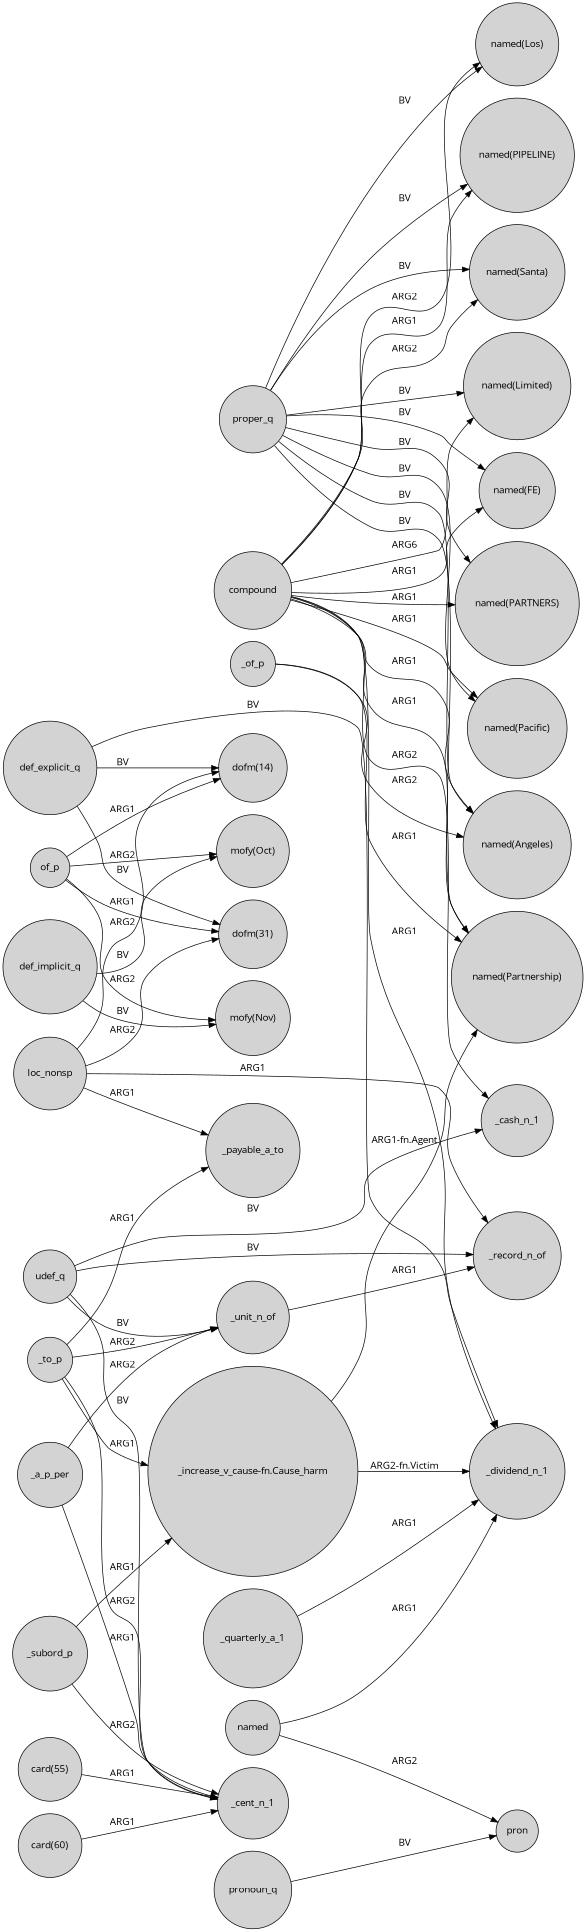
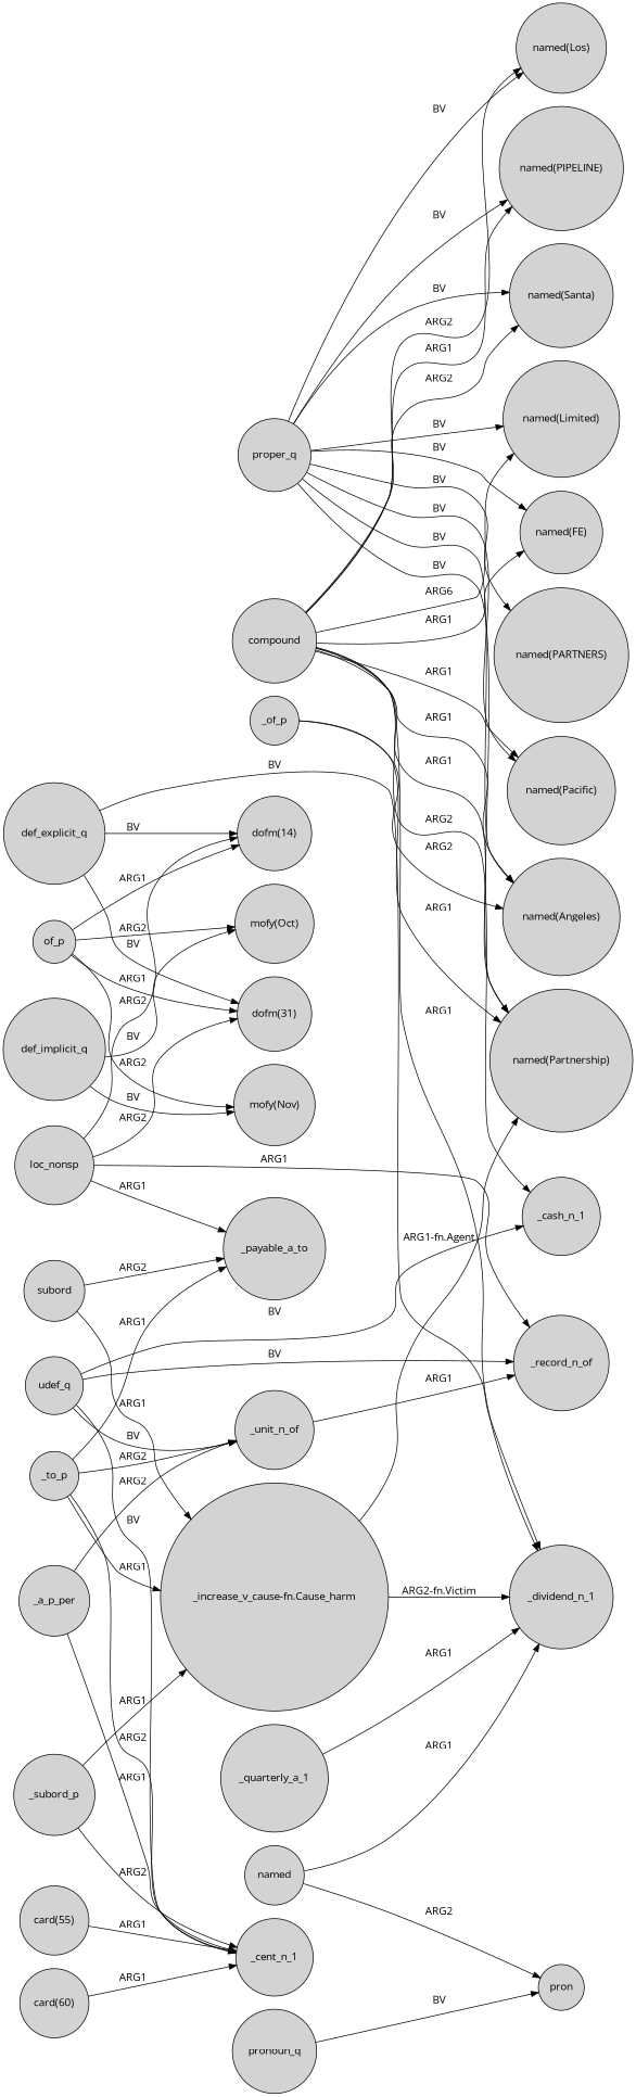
  digraph {
    fontname="Open Sans"
    rankdir=LR
    node [fontname="Open Sans" shape=circle style=filled]
    edge [fontname="Open Sans"]
    compound
    "named(PARTNERS)"
    _cash_n_1
    _dividend_n_1
    "named(Partnership)"
    "named(Santa)"
    "named(Los)"
    "named(Pacific)"
    "named(Angeles)"
    "named(PIPELINE)"
    "named(Limited)"
    "named(FE)"
    _to_p
    "_increase_v_cause-fn.Cause_harm"
    _unit_n_of
    _cent_n_1
    _payable_a_to
    _record_n_of
    udef_q
    proper_q
    loc_nonsp
    "dofm(14)"
    "dofm(31)"
    _a_p_per
    of_p
    "mofy(Nov)"
    "mofy(Oct)"
    def_explicit_q
    n29 [label=_subord_p]
    n30 [label=named]
    pron
    _of_p
    pronoun_q
+   subord
    _quarterly_a_1
    "card(60)"
    def_implicit_q
    "card(55)"
-   compound -> "named(PARTNERS)" [label=ARG1]
    compound -> _cash_n_1 [label=ARG2]
    compound -> _dividend_n_1 [label=ARG1]
    compound -> "named(Partnership)" [label=ARG1]
    compound -> "named(Santa)" [label=ARG2]
    compound -> "named(Los)" [label=ARG2]
    compound -> "named(Pacific)" [label=ARG1]
    compound -> "named(Angeles)" [label=ARG1]
    compound -> "named(PIPELINE)" [label=ARG1]
    compound -> "named(Limited)" [label=ARG6]
    compound -> "named(FE)" [label=ARG1]
    _to_p -> "_increase_v_cause-fn.Cause_harm" [label=ARG1]
    _to_p -> _unit_n_of [label=ARG2]
    _to_p -> _cent_n_1 [label=ARG2]
    _to_p -> _payable_a_to [label=ARG1]
    "_increase_v_cause-fn.Cause_harm" -> _dividend_n_1 [label="ARG2-fn.Victim"]
    "_increase_v_cause-fn.Cause_harm" -> "named(Partnership)" [label="ARG1-fn.Agent"]
    _unit_n_of -> _record_n_of [label=ARG1]
    udef_q -> _cash_n_1 [label=BV]
    udef_q -> _unit_n_of [label=BV]
    udef_q -> _cent_n_1 [label=BV]
    udef_q -> _record_n_of [label=BV]
    proper_q -> "named(PARTNERS)" [label=BV]
    proper_q -> "named(Partnership)" [label=BV]
    proper_q -> "named(Santa)" [label=BV]
    proper_q -> "named(Los)" [label=BV]
    proper_q -> "named(Pacific)" [label=BV]
    proper_q -> "named(Angeles)" [label=BV]
    proper_q -> "named(PIPELINE)" [label=BV]
    proper_q -> "named(Limited)" [label=BV]
    proper_q -> "named(FE)" [label=BV]
    loc_nonsp -> _payable_a_to [label=ARG1]
    loc_nonsp -> _record_n_of [label=ARG1]
    loc_nonsp -> "dofm(14)" [label=ARG2]
    loc_nonsp -> "dofm(31)" [label=ARG2]
    _a_p_per -> _unit_n_of [label=ARG2]
    _a_p_per -> _cent_n_1 [label=ARG1]
    of_p -> "dofm(14)" [label=ARG1]
    of_p -> "dofm(31)" [label=ARG1]
    of_p -> "mofy(Nov)" [label=ARG2]
    of_p -> "mofy(Oct)" [label=ARG2]
    def_explicit_q -> _dividend_n_1 [label=BV]
    def_explicit_q -> "dofm(14)" [label=BV]
    def_explicit_q -> "dofm(31)" [label=BV]
    n29 -> "_increase_v_cause-fn.Cause_harm" [label=ARG1]
    n29 -> _cent_n_1 [label=ARG2]
    n30 -> _dividend_n_1 [label=ARG1]
    n30 -> pron [label=ARG2]
    _of_p -> "named(Partnership)" [label=ARG1]
    _of_p -> "named(Angeles)" [label=ARG2]
    pronoun_q -> pron [label=BV]
+   subord -> "_increase_v_cause-fn.Cause_harm" [label=ARG1]
+   subord -> _payable_a_to [label=ARG2]
    _quarterly_a_1 -> _dividend_n_1 [label=ARG1]
    "card(60)" -> _cent_n_1 [label=ARG1]
    def_implicit_q -> "mofy(Nov)" [label=BV]
    def_implicit_q -> "mofy(Oct)" [label=BV]
    "card(55)" -> _cent_n_1 [label=ARG1]
  }
